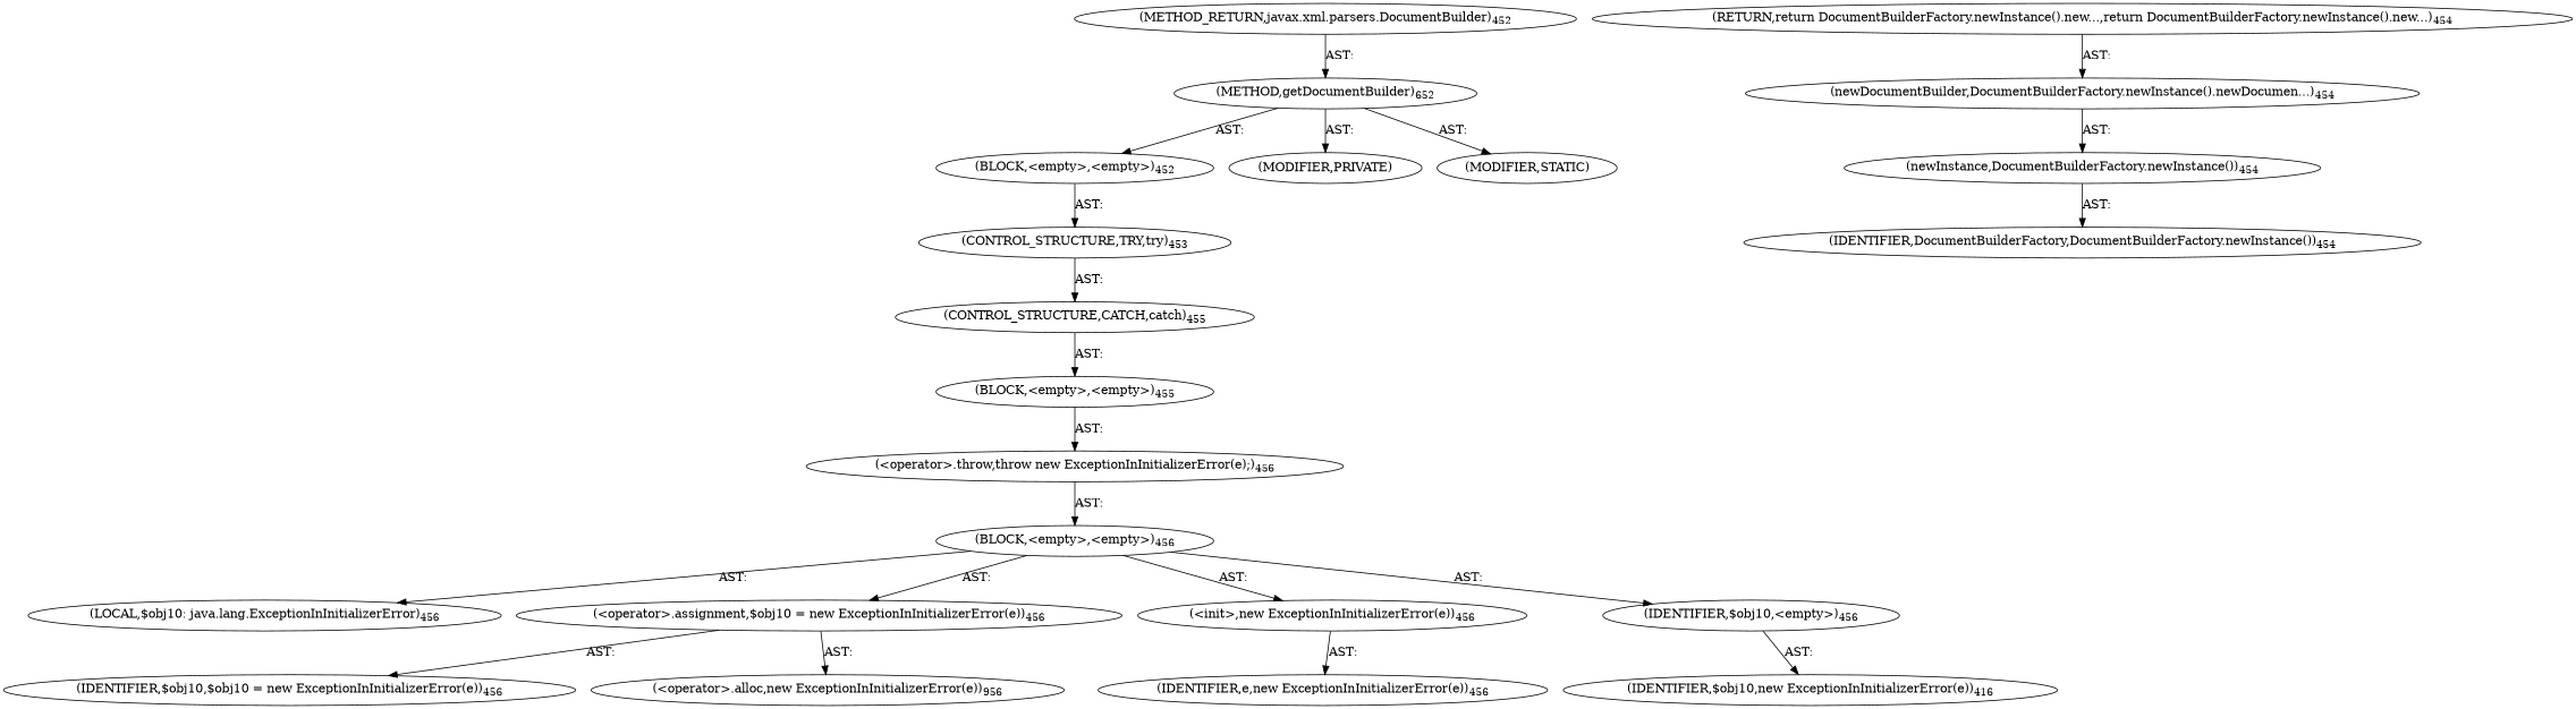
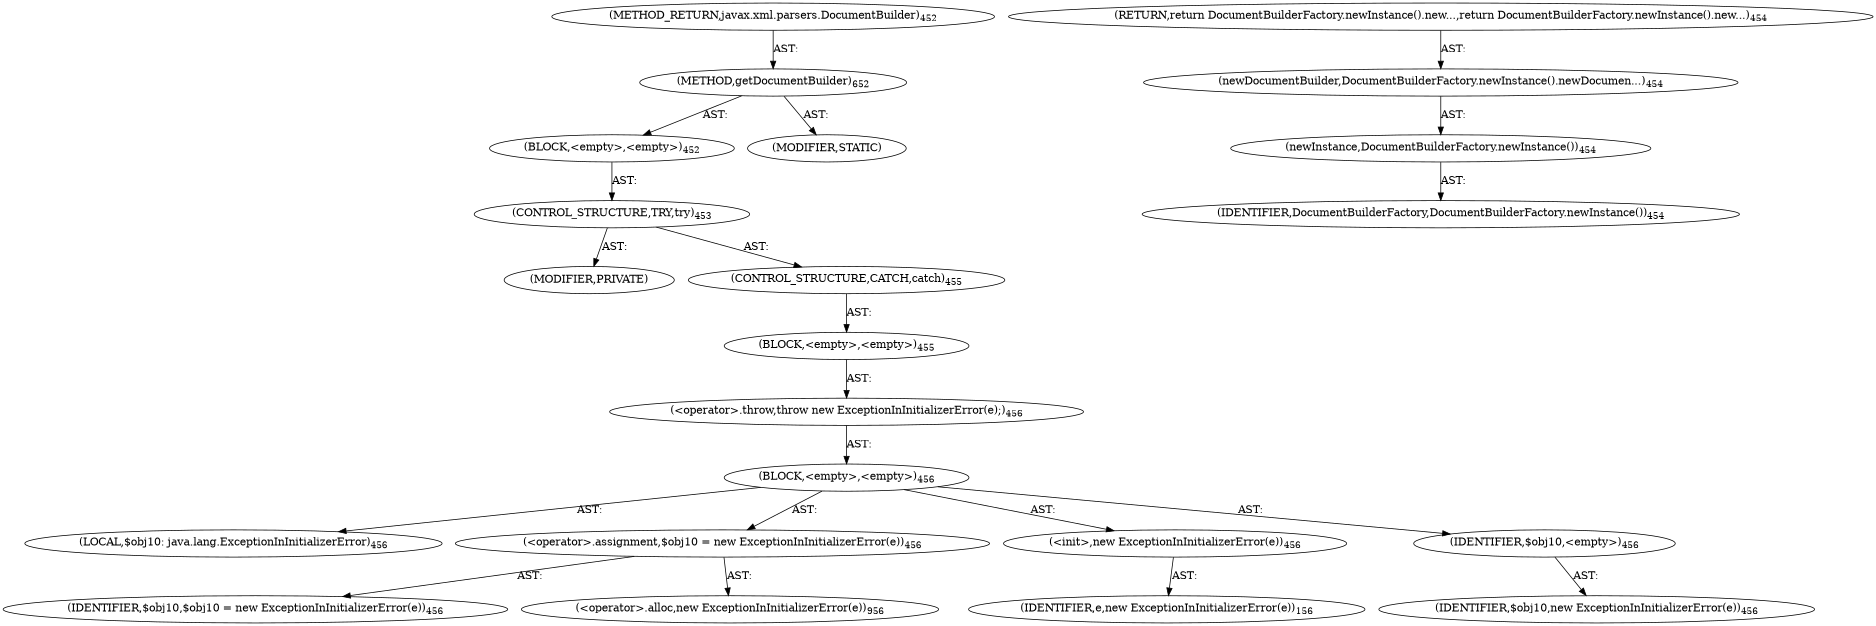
  digraph {
    n1 [label=<(METHOD,getDocumentBuilder)<SUB>652</SUB>>]
    n2 [label=<(BLOCK,&lt;empty&gt;,&lt;empty&gt;)<SUB>452</SUB>>]
    n3 [label=<(MODIFIER,PRIVATE)>]
    n4 [label=<(MODIFIER,STATIC)>]
    n5 [label=<(CONTROL_STRUCTURE,TRY,try)<SUB>453</SUB>>]
    n6 [label=<(METHOD_RETURN,javax.xml.parsers.DocumentBuilder)<SUB>452</SUB>>]
    n7 [label=<(CONTROL_STRUCTURE,CATCH,catch)<SUB>455</SUB>>]
    n8 [label=<(BLOCK,&lt;empty&gt;,&lt;empty&gt;)<SUB>455</SUB>>]
    n9 [label=<(RETURN,return DocumentBuilderFactory.newInstance().new...,return DocumentBuilderFactory.newInstance().new...)<SUB>454</SUB>>]
    n10 [label=<(newDocumentBuilder,DocumentBuilderFactory.newInstance().newDocumen...)<SUB>454</SUB>>]
    n11 [label=<(newInstance,DocumentBuilderFactory.newInstance())<SUB>454</SUB>>]
    n12 [label=<(IDENTIFIER,DocumentBuilderFactory,DocumentBuilderFactory.newInstance())<SUB>454</SUB>>]
    n13 [label=<(&lt;operator&gt;.throw,throw new ExceptionInInitializerError(e);)<SUB>456</SUB>>]
    n14 [label=<(BLOCK,&lt;empty&gt;,&lt;empty&gt;)<SUB>456</SUB>>]
    n15 [label=<(LOCAL,$obj10: java.lang.ExceptionInInitializerError)<SUB>456</SUB>>]
    n16 [label=<(&lt;operator&gt;.assignment,$obj10 = new ExceptionInInitializerError(e))<SUB>456</SUB>>]
    n17 [label=<(&lt;init&gt;,new ExceptionInInitializerError(e))<SUB>456</SUB>>]
    n18 [label=<(IDENTIFIER,$obj10,&lt;empty&gt;)<SUB>456</SUB>>]
    n19 [label=<(IDENTIFIER,$obj10,$obj10 = new ExceptionInInitializerError(e))<SUB>456</SUB>>]
    n20 [label=<(&lt;operator&gt;.alloc,new ExceptionInInitializerError(e))<SUB>956</SUB>>]
-   n21 [label=<(IDENTIFIER,e,new ExceptionInInitializerError(e))<SUB>456</SUB>>]
-   n22 [label=<(IDENTIFIER,$obj10,new ExceptionInInitializerError(e))<SUB>416</SUB>>]
+   n21 [label=<(IDENTIFIER,e,new ExceptionInInitializerError(e))<SUB>156</SUB>>]
+   n22 [label=<(IDENTIFIER,$obj10,new ExceptionInInitializerError(e))<SUB>456</SUB>>]
    n1 -> n2 [label="AST: "]
-   n1 -> n3 [label="AST: "]
+   n5 -> n3 [label="AST: "]
    n1 -> n4 [label="AST: "]
    n2 -> n5 [label="AST: "]
    n5 -> n7 [label="AST: "]
    n6 -> n1 [label="AST: "]
    n7 -> n8 [label="AST: "]
    n8 -> n13 [label="AST: "]
    n9 -> n10 [label="AST: "]
    n10 -> n11 [label="AST: "]
    n11 -> n12 [label="AST: "]
    n13 -> n14 [label="AST: "]
    n14 -> n15 [label="AST: "]
    n14 -> n16 [label="AST: "]
    n14 -> n17 [label="AST: "]
    n14 -> n18 [label="AST: "]
    n16 -> n19 [label="AST: "]
    n16 -> n20 [label="AST: "]
    n17 -> n21 [label="AST: "]
    n18 -> n22 [label="AST: "]
  }
